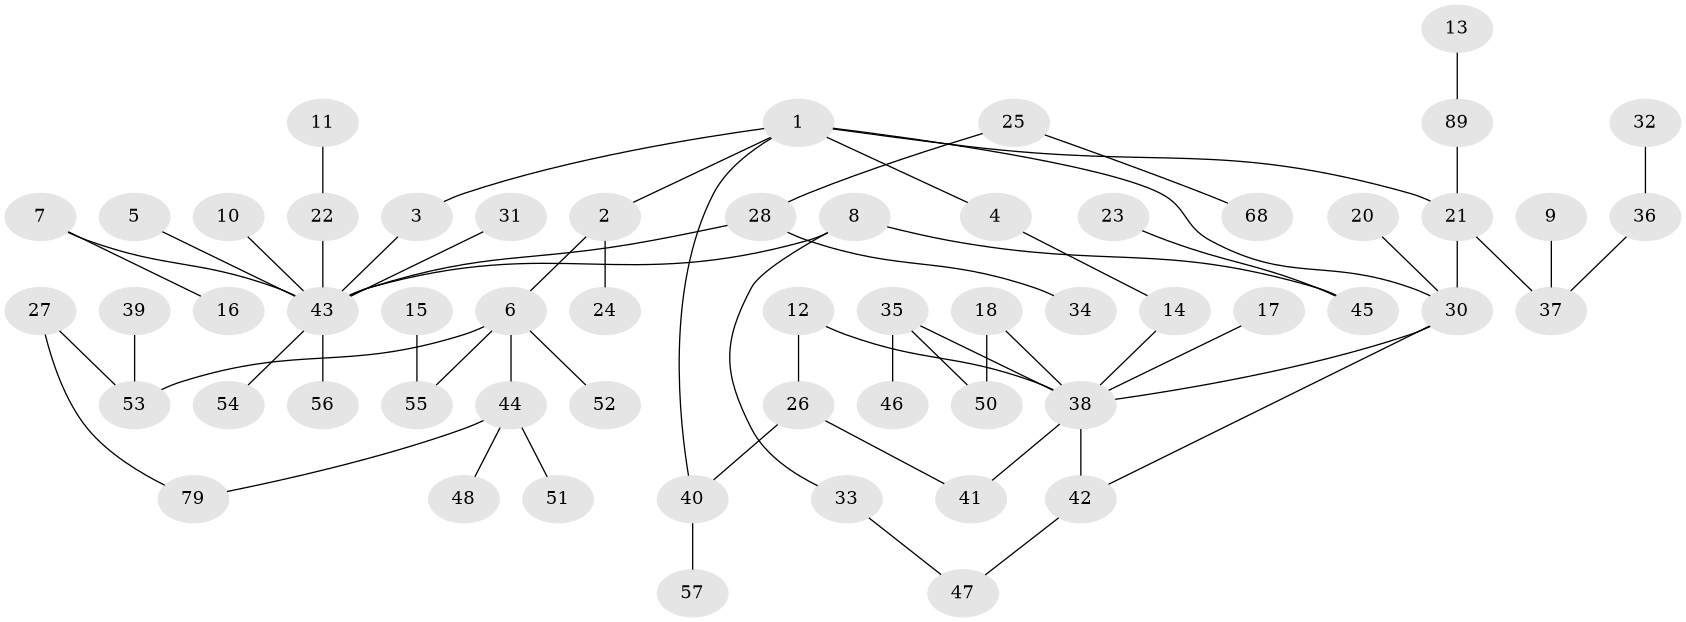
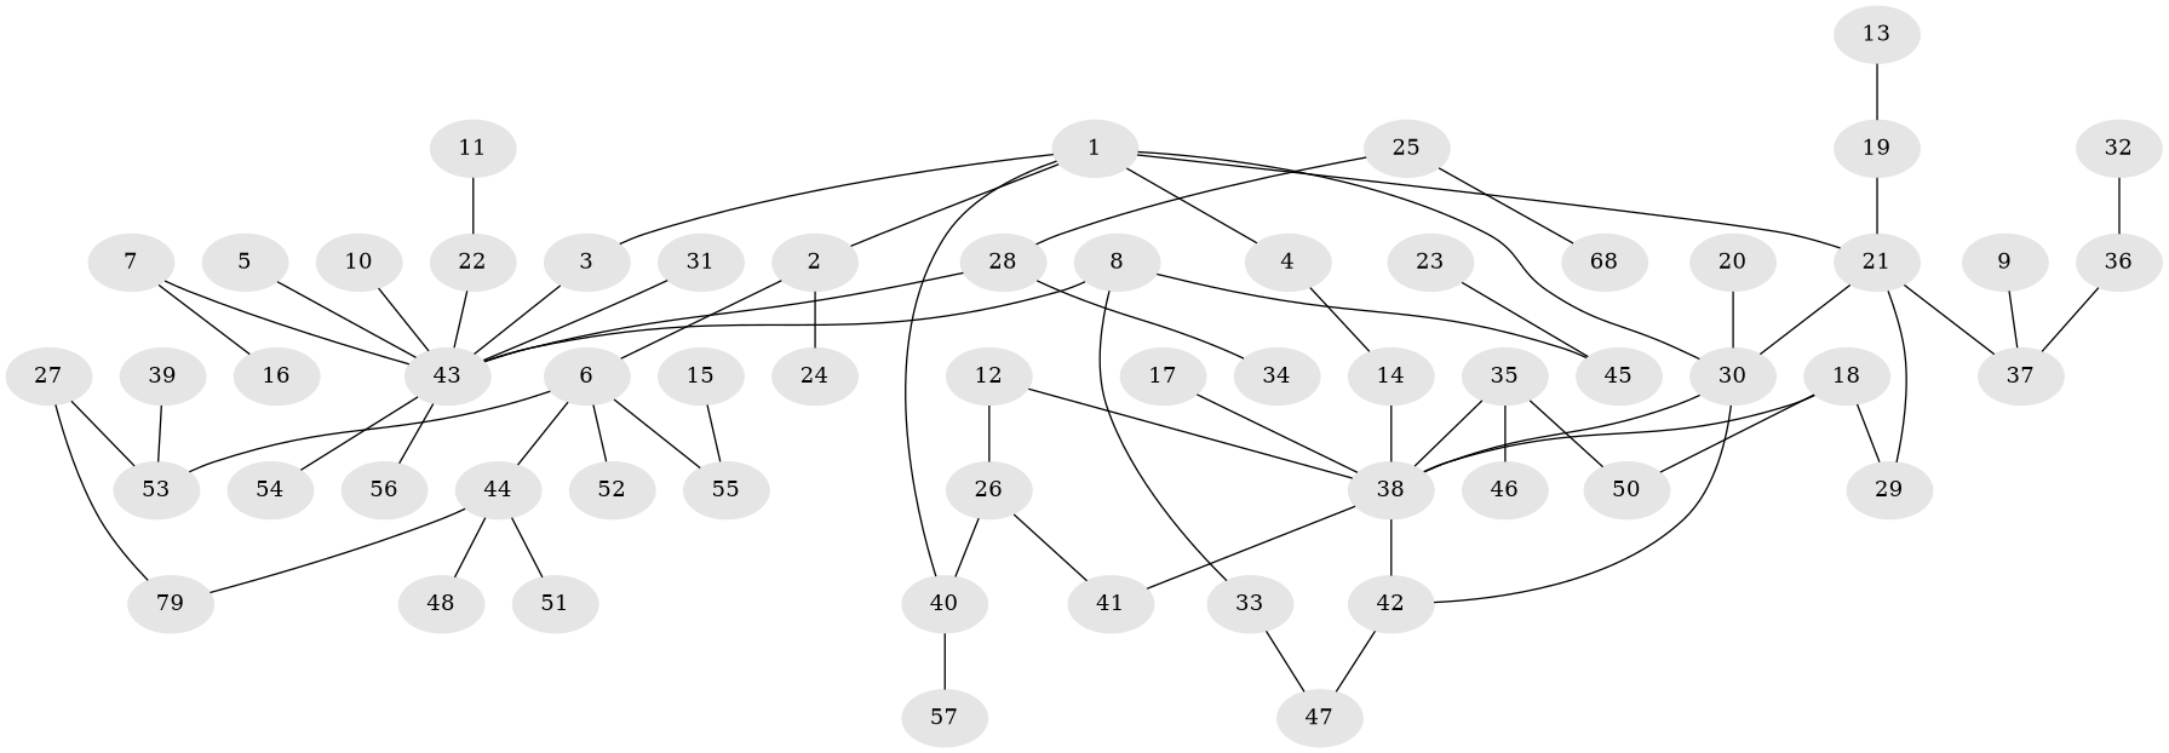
  graph {
    node [color=gray90 style=filled]
    edge [weight=1.0]
    1
    2
    3
    4
    21
    30
    40
    6
    24
    43
    14
    38
    37
+   29
    42
    57
    44
    52
    53
    55
    54
    56
    5
    n24 [label=79]
    48
    51
    7
    16
    8
    33
    45
    47
    9
    10
    11
    22
    12
    26
    41
    13
-   19 [label=89]
+   19
    15
    17
    18
    50
    20
    23
    25
    28
    n50 [label=68]
    34
    27
    31
    32
    36
    35
    46
    39
    1 -- 2
    1 -- 3
    1 -- 4
    1 -- 21
    1 -- 30
    1 -- 40
    2 -- 6
    2 -- 24
    3 -- 43
    4 -- 14
    21 -- 30
    21 -- 37
+   21 -- 29
    30 -- 38
    30 -- 42
    40 -- 57
    6 -- 44
    6 -- 52
    6 -- 53
    6 -- 55
    43 -- 54
    43 -- 56
    14 -- 38
    38 -- 42
    38 -- 41
    42 -- 47
    44 -- n24
    44 -- 48
    44 -- 51
    5 -- 43
    7 -- 43
    7 -- 16
    8 -- 43
    8 -- 33
    8 -- 45
    33 -- 47
    9 -- 37
    10 -- 43
    11 -- 22
    22 -- 43
    12 -- 38
    12 -- 26
    26 -- 40
    26 -- 41
    13 -- 19
    19 -- 21
    15 -- 55
    17 -- 38
    18 -- 38
+   18 -- 29
    18 -- 50
    20 -- 30
    23 -- 45
    25 -- 28
    25 -- n50
    28 -- 43
    28 -- 34
    27 -- 53
    27 -- n24
    31 -- 43
    32 -- 36
    36 -- 37
    35 -- 38
    35 -- 50
    35 -- 46
    39 -- 53
  }
